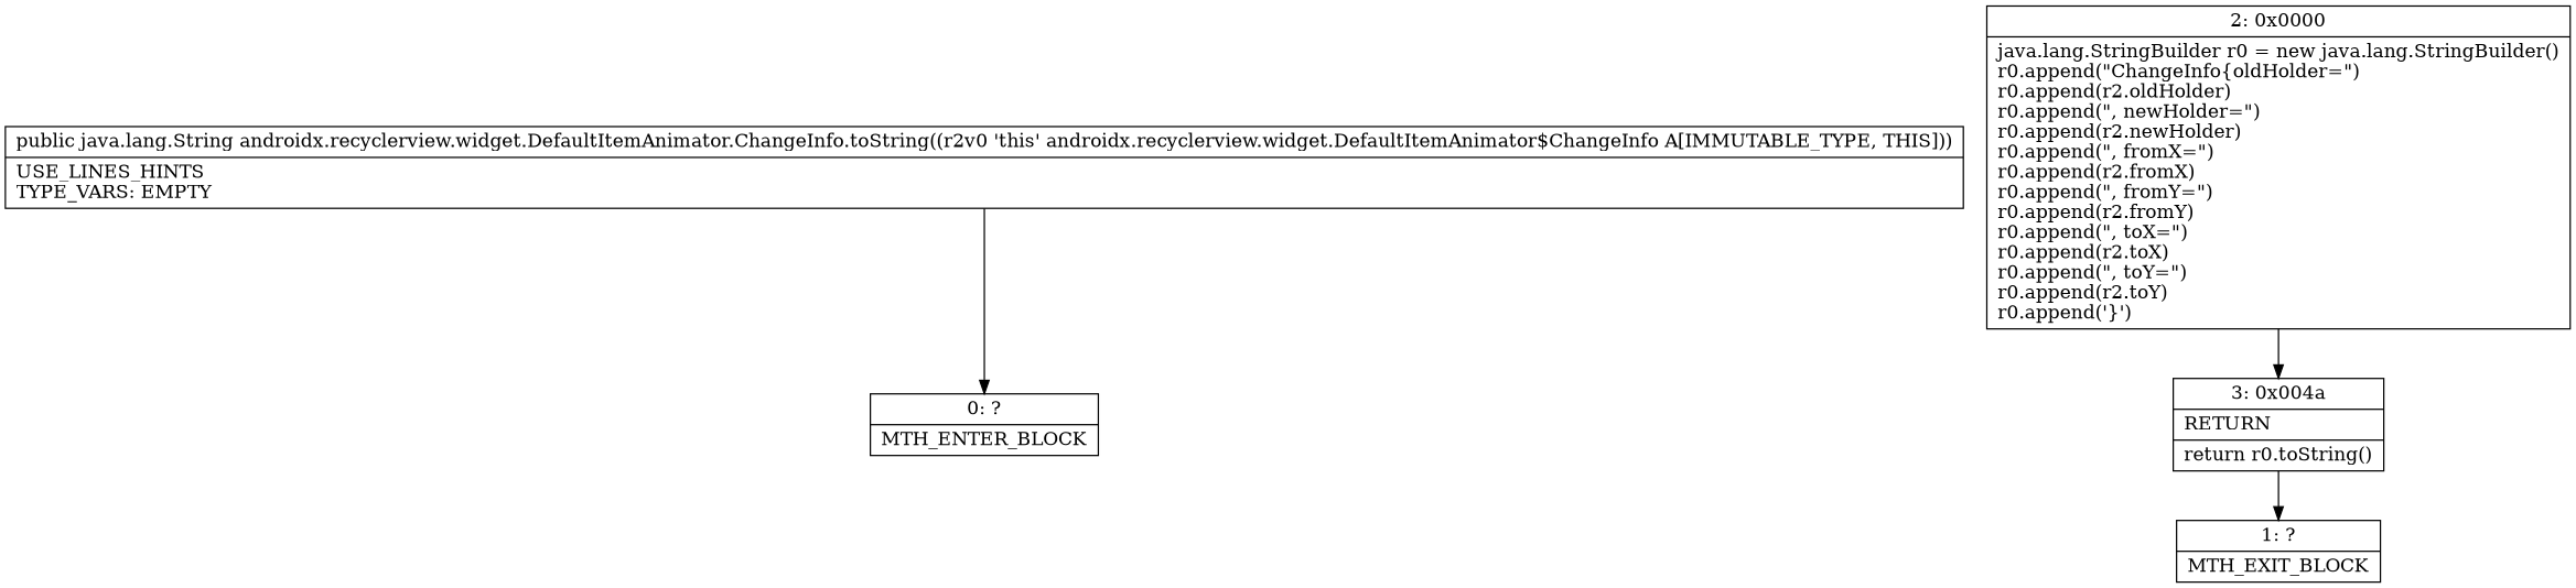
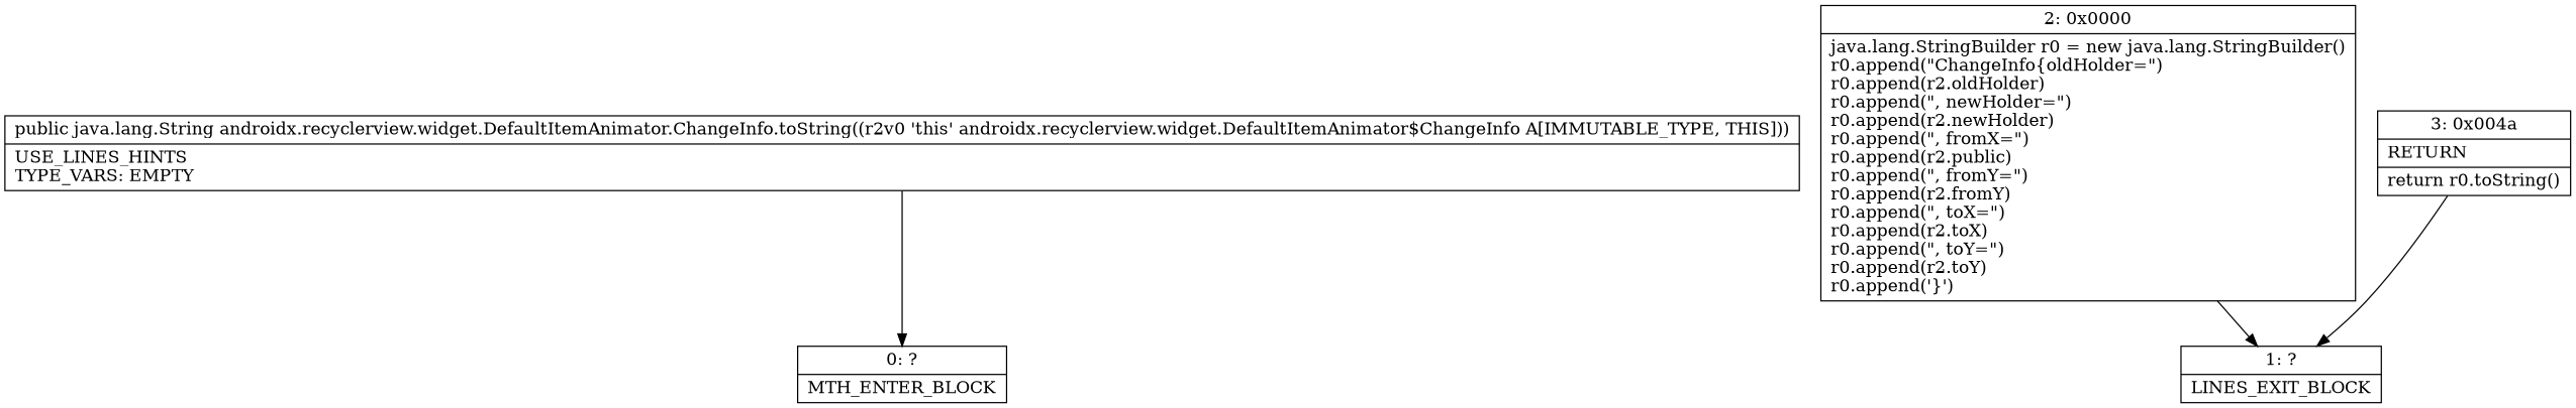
  digraph {
    node [shape=record]
    n1 [label="{0\:\ ?|MTH_ENTER_BLOCK\l}"]
-   n2 [label="{2\:\ 0x0000|java.lang.StringBuilder r0 = new java.lang.StringBuilder()\lr0.append(\"ChangeInfo\{oldHolder=\")\lr0.append(r2.oldHolder)\lr0.append(\", newHolder=\")\lr0.append(r2.newHolder)\lr0.append(\", fromX=\")\lr0.append(r2.fromX)\lr0.append(\", fromY=\")\lr0.append(r2.fromY)\lr0.append(\", toX=\")\lr0.append(r2.toX)\lr0.append(\", toY=\")\lr0.append(r2.toY)\lr0.append('\}')\l}"]
+   n2 [label="{2\:\ 0x0000|java.lang.StringBuilder r0 = new java.lang.StringBuilder()\lr0.append(\"ChangeInfo\{oldHolder=\")\lr0.append(r2.oldHolder)\lr0.append(\", newHolder=\")\lr0.append(r2.newHolder)\lr0.append(\", fromX=\")\lr0.append(r2.public)\lr0.append(\", fromY=\")\lr0.append(r2.fromY)\lr0.append(\", toX=\")\lr0.append(r2.toX)\lr0.append(\", toY=\")\lr0.append(r2.toY)\lr0.append('\}')\l}"]
    n3 [label="{3\:\ 0x004a|RETURN\l|return r0.toString()\l}"]
-   n4 [label="{1\:\ ?|MTH_EXIT_BLOCK\l}"]
+   n4 [label="{1\:\ ?|LINES_EXIT_BLOCK\l}"]
    n5 [label="{public java.lang.String androidx.recyclerview.widget.DefaultItemAnimator.ChangeInfo.toString((r2v0 'this' androidx.recyclerview.widget.DefaultItemAnimator$ChangeInfo A[IMMUTABLE_TYPE, THIS]))  | USE_LINES_HINTS\lTYPE_VARS: EMPTY\l}"]
-   n2 -> n3
+   n2 -> n4
    n3 -> n4
    n5 -> n1
  }
